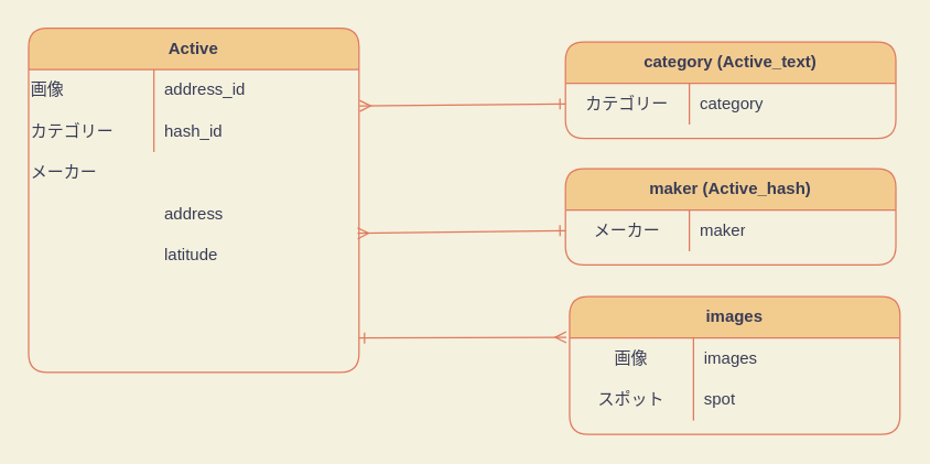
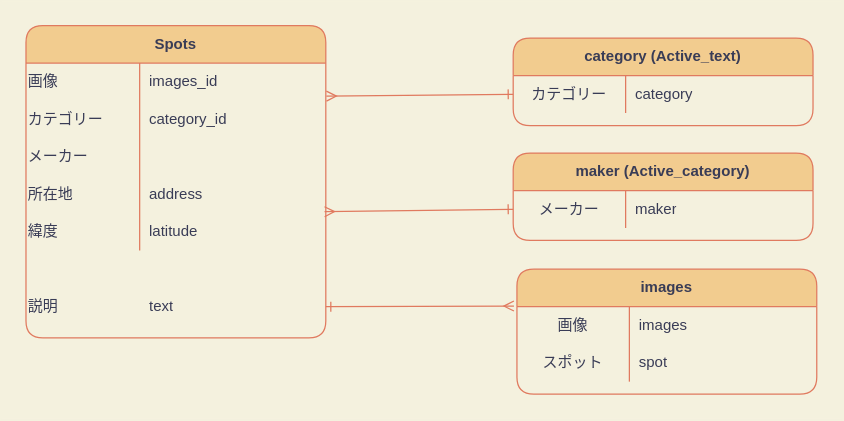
  <mxCell id="0" />
  <mxCell id="1" parent="0" />
- <mxCell id="2" value="Active" style="shape=table;html=1;whiteSpace=wrap;startSize=30;container=1;collapsible=0;childLayout=tableLayout;fixedRows=1;rowLines=0;fontStyle=1;align=center;shadow=0;rounded=1;fillColor=#F2CC8F;strokeColor=#E07A5F;fontColor=#393C56;" vertex="1" parent="1"><mxGeometry x="20" y="20" width="240" height="250" as="geometry" /></mxCell>
+ <mxCell id="2" value="Spots" style="shape=table;html=1;whiteSpace=wrap;startSize=30;container=1;collapsible=0;childLayout=tableLayout;fixedRows=1;rowLines=0;fontStyle=1;align=center;shadow=0;rounded=1;fillColor=#F2CC8F;strokeColor=#E07A5F;fontColor=#393C56;" vertex="1" parent="1"><mxGeometry x="20" y="20" width="240" height="250" as="geometry" /></mxCell>
  <mxCell id="3" value="" style="shape=partialRectangle;html=1;whiteSpace=wrap;collapsible=0;dropTarget=0;pointerEvents=0;fillColor=none;top=0;left=0;bottom=1;right=0;points=[[0,0.5],[1,0.5]];portConstraint=eastwest;strokeWidth=1;strokeColor=none;fontColor=#393C56;" vertex="1" parent="2"><mxGeometry y="30" width="240" height="30" as="geometry" /></mxCell>
  <mxCell id="4" value="画像" style="shape=partialRectangle;html=1;whiteSpace=wrap;connectable=0;fillColor=none;top=0;left=0;bottom=0;right=0;overflow=hidden;align=left;strokeColor=#E07A5F;fontColor=#393C56;" vertex="1" parent="3"><mxGeometry width="91" height="30" as="geometry" /></mxCell>
- <mxCell id="5" value="address_id" style="shape=partialRectangle;html=1;whiteSpace=wrap;connectable=0;fillColor=none;top=0;left=0;bottom=0;right=0;align=left;spacingLeft=6;overflow=hidden;strokeColor=#E07A5F;fontColor=#393C56;" vertex="1" parent="3"><mxGeometry x="91" width="149" height="30" as="geometry" /></mxCell>
+ <mxCell id="5" value="images_id" style="shape=partialRectangle;html=1;whiteSpace=wrap;connectable=0;fillColor=none;top=0;left=0;bottom=0;right=0;align=left;spacingLeft=6;overflow=hidden;strokeColor=#E07A5F;fontColor=#393C56;" vertex="1" parent="3"><mxGeometry x="91" width="149" height="30" as="geometry" /></mxCell>
  <mxCell id="6" value="" style="shape=partialRectangle;html=1;whiteSpace=wrap;collapsible=0;dropTarget=0;pointerEvents=0;fillColor=none;top=0;left=0;bottom=0;right=0;points=[[0,0.5],[1,0.5]];portConstraint=eastwest;strokeColor=#E07A5F;fontColor=#393C56;" vertex="1" parent="2"><mxGeometry y="60" width="240" height="30" as="geometry" /></mxCell>
  <mxCell id="7" value="カテゴリー" style="shape=partialRectangle;html=1;whiteSpace=wrap;connectable=0;fillColor=none;top=0;left=0;bottom=0;right=0;overflow=hidden;align=left;strokeColor=#E07A5F;fontColor=#393C56;" vertex="1" parent="6"><mxGeometry width="91" height="30" as="geometry" /></mxCell>
- <mxCell id="8" value="hash_id" style="shape=partialRectangle;html=1;whiteSpace=wrap;connectable=0;fillColor=none;top=0;left=0;bottom=0;right=0;align=left;spacingLeft=6;overflow=hidden;strokeColor=#E07A5F;fontColor=#393C56;" vertex="1" parent="6"><mxGeometry x="91" width="149" height="30" as="geometry" /></mxCell>
+ <mxCell id="8" value="category_id" style="shape=partialRectangle;html=1;whiteSpace=wrap;connectable=0;fillColor=none;top=0;left=0;bottom=0;right=0;align=left;spacingLeft=6;overflow=hidden;strokeColor=#E07A5F;fontColor=#393C56;" vertex="1" parent="6"><mxGeometry x="91" width="149" height="30" as="geometry" /></mxCell>
  <mxCell id="9" value="" style="shape=partialRectangle;html=1;whiteSpace=wrap;collapsible=0;dropTarget=0;pointerEvents=0;fillColor=none;top=0;left=0;bottom=0;right=0;points=[[0,0.5],[1,0.5]];portConstraint=eastwest;shadow=1;strokeColor=#E07A5F;fontColor=#393C56;" vertex="1" parent="2"><mxGeometry y="90" width="240" height="30" as="geometry" /></mxCell>
  <mxCell id="10" value="メーカー" style="shape=partialRectangle;html=1;whiteSpace=wrap;connectable=0;fillColor=none;top=0;left=0;bottom=0;right=0;overflow=hidden;align=left;strokeColor=#E07A5F;fontColor=#393C56;" vertex="1" parent="9"><mxGeometry width="91" height="30" as="geometry" /></mxCell>
  <mxCell id="11" style="shape=partialRectangle;html=1;whiteSpace=wrap;collapsible=0;dropTarget=0;pointerEvents=0;fillColor=none;top=0;left=0;bottom=0;right=0;points=[[0,0.5],[1,0.5]];portConstraint=eastwest;shadow=1;strokeColor=#E07A5F;fontColor=#393C56;" vertex="1" parent="2"><mxGeometry y="120" width="240" height="30" as="geometry" /></mxCell>
+ <mxCell id="12" value="所在地" style="shape=partialRectangle;html=1;whiteSpace=wrap;connectable=0;fillColor=none;top=0;left=0;bottom=0;right=0;overflow=hidden;align=left;strokeColor=#E07A5F;fontColor=#393C56;" vertex="1" parent="11"><mxGeometry width="91" height="30" as="geometry" /></mxCell>
  <mxCell id="13" value="address" style="shape=partialRectangle;html=1;whiteSpace=wrap;connectable=0;fillColor=none;top=0;left=0;bottom=0;right=0;align=left;spacingLeft=6;overflow=hidden;strokeColor=#E07A5F;fontColor=#393C56;" vertex="1" parent="11"><mxGeometry x="91" width="149" height="30" as="geometry" /></mxCell>
  <mxCell id="14" style="shape=partialRectangle;html=1;whiteSpace=wrap;collapsible=0;dropTarget=0;pointerEvents=0;fillColor=none;top=0;left=0;bottom=0;right=0;points=[[0,0.5],[1,0.5]];portConstraint=eastwest;shadow=1;strokeColor=#E07A5F;fontColor=#393C56;" vertex="1" parent="2"><mxGeometry y="150" width="240" height="30" as="geometry" /></mxCell>
+ <mxCell id="15" value="緯度" style="shape=partialRectangle;html=1;whiteSpace=wrap;connectable=0;fillColor=none;top=0;left=0;bottom=0;right=0;overflow=hidden;align=left;strokeColor=#E07A5F;fontColor=#393C56;" vertex="1" parent="14"><mxGeometry width="91" height="30" as="geometry" /></mxCell>
  <mxCell id="16" value="latitude" style="shape=partialRectangle;html=1;whiteSpace=wrap;connectable=0;fillColor=none;top=0;left=0;bottom=0;right=0;align=left;spacingLeft=6;overflow=hidden;strokeColor=#E07A5F;fontColor=#393C56;" vertex="1" parent="14"><mxGeometry x="91" width="149" height="30" as="geometry" /></mxCell>
  <mxCell id="17" style="shape=partialRectangle;html=1;whiteSpace=wrap;collapsible=0;dropTarget=0;pointerEvents=0;fillColor=none;top=0;left=0;bottom=0;right=0;points=[[0,0.5],[1,0.5]];portConstraint=eastwest;shadow=1;strokeColor=#E07A5F;fontColor=#393C56;" vertex="1" parent="2"><mxGeometry y="180" width="240" height="30" as="geometry" /></mxCell>
  <mxCell id="18" style="shape=partialRectangle;html=1;whiteSpace=wrap;collapsible=0;dropTarget=0;pointerEvents=0;fillColor=none;top=0;left=0;bottom=0;right=0;points=[[0,0.5],[1,0.5]];portConstraint=eastwest;shadow=1;strokeColor=#E07A5F;fontColor=#393C56;" vertex="1" parent="2"><mxGeometry y="210" width="240" height="30" as="geometry" /></mxCell>
+ <mxCell id="19" value="説明" style="shape=partialRectangle;html=1;whiteSpace=wrap;connectable=0;fillColor=none;top=0;left=0;bottom=0;right=0;overflow=hidden;align=left;strokeColor=#E07A5F;fontColor=#393C56;" vertex="1" parent="18"><mxGeometry width="91" height="30" as="geometry" /></mxCell>
+ <mxCell id="20" value="text" style="shape=partialRectangle;html=1;whiteSpace=wrap;connectable=0;fillColor=none;top=0;left=0;bottom=0;right=0;align=left;spacingLeft=6;overflow=hidden;strokeColor=#E07A5F;fontColor=#393C56;" vertex="1" parent="18"><mxGeometry x="91" width="149" height="30" as="geometry" /></mxCell>
  <mxCell id="21" value="images" style="shape=table;html=1;whiteSpace=wrap;startSize=30;container=1;collapsible=0;childLayout=tableLayout;fixedRows=1;rowLines=0;fontStyle=1;align=center;shadow=0;strokeWidth=1;rounded=1;fillColor=#F2CC8F;strokeColor=#E07A5F;fontColor=#393C56;" vertex="1" parent="1"><mxGeometry x="413" y="215" width="240" height="100" as="geometry" /></mxCell>
  <mxCell id="22" value="" style="shape=partialRectangle;html=1;whiteSpace=wrap;collapsible=0;dropTarget=0;pointerEvents=0;fillColor=none;top=0;left=0;bottom=1;right=0;points=[[0,0.5],[1,0.5]];portConstraint=eastwest;strokeColor=none;fontColor=#393C56;" vertex="1" parent="21"><mxGeometry y="30" width="240" height="30" as="geometry" /></mxCell>
  <mxCell id="23" value="画像" style="shape=partialRectangle;html=1;whiteSpace=wrap;connectable=0;fillColor=none;top=0;left=0;bottom=0;right=0;overflow=hidden;strokeColor=#E07A5F;fontColor=#393C56;" vertex="1" parent="22"><mxGeometry width="90" height="30" as="geometry" /></mxCell>
  <mxCell id="24" value="images" style="shape=partialRectangle;html=1;whiteSpace=wrap;connectable=0;fillColor=none;top=0;left=0;bottom=0;right=0;align=left;spacingLeft=6;overflow=hidden;strokeColor=#E07A5F;fontColor=#393C56;" vertex="1" parent="22"><mxGeometry x="90" width="150" height="30" as="geometry" /></mxCell>
  <mxCell id="25" style="shape=partialRectangle;html=1;whiteSpace=wrap;collapsible=0;dropTarget=0;pointerEvents=0;fillColor=none;top=0;left=0;bottom=1;right=0;points=[[0,0.5],[1,0.5]];portConstraint=eastwest;strokeColor=none;fontColor=#393C56;" vertex="1" parent="21"><mxGeometry y="60" width="240" height="30" as="geometry" /></mxCell>
  <mxCell id="26" value="スポット" style="shape=partialRectangle;html=1;whiteSpace=wrap;connectable=0;fillColor=none;top=0;left=0;bottom=0;right=0;overflow=hidden;strokeColor=#E07A5F;fontColor=#393C56;" vertex="1" parent="25"><mxGeometry width="90" height="30" as="geometry" /></mxCell>
  <mxCell id="27" value="spot" style="shape=partialRectangle;html=1;whiteSpace=wrap;connectable=0;fillColor=none;top=0;left=0;bottom=0;right=0;align=left;spacingLeft=6;overflow=hidden;strokeColor=#E07A5F;fontColor=#393C56;" vertex="1" parent="25"><mxGeometry x="90" width="150" height="30" as="geometry" /></mxCell>
- <mxCell id="28" value="maker (Active_hash)" style="shape=table;html=1;whiteSpace=wrap;startSize=30;container=1;collapsible=0;childLayout=tableLayout;fixedRows=1;rowLines=0;fontStyle=1;align=center;shadow=0;strokeWidth=1;rounded=1;fillColor=#F2CC8F;strokeColor=#E07A5F;fontColor=#393C56;" vertex="1" parent="1"><mxGeometry x="410" y="122" width="240" height="70" as="geometry" /></mxCell>
+ <mxCell id="28" value="maker (Active_category)" style="shape=table;html=1;whiteSpace=wrap;startSize=30;container=1;collapsible=0;childLayout=tableLayout;fixedRows=1;rowLines=0;fontStyle=1;align=center;shadow=0;strokeWidth=1;rounded=1;fillColor=#F2CC8F;strokeColor=#E07A5F;fontColor=#393C56;" vertex="1" parent="1"><mxGeometry x="410" y="122" width="240" height="70" as="geometry" /></mxCell>
  <mxCell id="29" value="" style="shape=partialRectangle;html=1;whiteSpace=wrap;collapsible=0;dropTarget=0;pointerEvents=0;fillColor=none;top=0;left=0;bottom=1;right=0;points=[[0,0.5],[1,0.5]];portConstraint=eastwest;strokeColor=none;fontColor=#393C56;" vertex="1" parent="28"><mxGeometry y="30" width="240" height="30" as="geometry" /></mxCell>
  <mxCell id="30" value="メーカー" style="shape=partialRectangle;html=1;whiteSpace=wrap;connectable=0;fillColor=none;top=0;left=0;bottom=0;right=0;overflow=hidden;strokeColor=#E07A5F;fontColor=#393C56;" vertex="1" parent="29"><mxGeometry width="90" height="30" as="geometry" /></mxCell>
  <mxCell id="31" value="maker" style="shape=partialRectangle;html=1;whiteSpace=wrap;connectable=0;fillColor=none;top=0;left=0;bottom=0;right=0;align=left;spacingLeft=6;overflow=hidden;strokeColor=#E07A5F;fontColor=#393C56;" vertex="1" parent="29"><mxGeometry x="90" width="150" height="30" as="geometry" /></mxCell>
  <mxCell id="32" value="category (Active_text)" style="shape=table;html=1;whiteSpace=wrap;startSize=30;container=1;collapsible=0;childLayout=tableLayout;fixedRows=1;rowLines=0;fontStyle=1;align=center;shadow=0;strokeWidth=1;rounded=1;fillColor=#F2CC8F;strokeColor=#E07A5F;fontColor=#393C56;" vertex="1" parent="1"><mxGeometry x="410" y="30" width="240" height="70" as="geometry" /></mxCell>
  <mxCell id="33" value="" style="shape=partialRectangle;html=1;whiteSpace=wrap;collapsible=0;dropTarget=0;pointerEvents=0;fillColor=none;top=0;left=0;bottom=1;right=0;points=[[0,0.5],[1,0.5]];portConstraint=eastwest;strokeColor=none;fontColor=#393C56;" vertex="1" parent="32"><mxGeometry y="30" width="240" height="30" as="geometry" /></mxCell>
  <mxCell id="34" value="カテゴリー" style="shape=partialRectangle;html=1;whiteSpace=wrap;connectable=0;fillColor=none;top=0;left=0;bottom=0;right=0;overflow=hidden;strokeColor=#E07A5F;fontColor=#393C56;" vertex="1" parent="33"><mxGeometry width="90" height="30" as="geometry" /></mxCell>
  <mxCell id="35" value="category" style="shape=partialRectangle;html=1;whiteSpace=wrap;connectable=0;fillColor=none;top=0;left=0;bottom=0;right=0;align=left;spacingLeft=6;overflow=hidden;strokeColor=#E07A5F;fontColor=#393C56;" vertex="1" parent="33"><mxGeometry x="90" width="150" height="30" as="geometry" /></mxCell>
  <mxCell id="36" style="edgeStyle=none;rounded=1;sketch=0;orthogonalLoop=1;jettySize=auto;html=1;exitX=0;exitY=0.5;exitDx=0;exitDy=0;startArrow=ERone;startFill=0;endArrow=ERmany;endFill=0;strokeColor=#E07A5F;fillColor=#F2CC8F;fontColor=#393C56;" edge="1" parent="1" source="29"><mxGeometry relative="1" as="geometry"><mxPoint x="259" y="169" as="targetPoint" /></mxGeometry></mxCell>
  <mxCell id="37" style="edgeStyle=none;rounded=1;sketch=0;orthogonalLoop=1;jettySize=auto;html=1;exitX=1;exitY=0.5;exitDx=0;exitDy=0;entryX=-0.01;entryY=-0.017;entryDx=0;entryDy=0;entryPerimeter=0;startArrow=ERone;startFill=0;endArrow=ERmany;endFill=0;strokeColor=#E07A5F;fillColor=#F2CC8F;fontColor=#393C56;" edge="1" parent="1" source="18" target="22"><mxGeometry relative="1" as="geometry" /></mxCell>
  <mxCell id="38" style="edgeStyle=none;rounded=1;sketch=0;orthogonalLoop=1;jettySize=auto;html=1;exitX=0;exitY=0.5;exitDx=0;exitDy=0;entryX=1.002;entryY=-0.117;entryDx=0;entryDy=0;entryPerimeter=0;startArrow=ERone;startFill=0;endArrow=ERmany;endFill=0;strokeColor=#E07A5F;fillColor=#F2CC8F;fontColor=#393C56;" edge="1" parent="1" source="33" target="6"><mxGeometry relative="1" as="geometry" /></mxCell>
